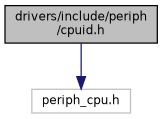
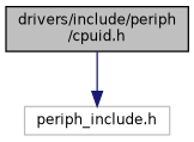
  digraph {
    node [fontname=Helvetica fontsize=10 shape=record style=filled]
    n1 [color=black fillcolor=grey75 fontcolor=black height=0.2 label="drivers/include/periph\l/cpuid.h" width=0.4]
-   n2 [color=grey75 fillcolor=white height=0.2 label="periph_cpu.h" width=0.4]
+   n2 [color=grey75 fillcolor=white height=0.2 label="periph_include.h" width=0.4]
    n1 -> n2 [color=midnightblue fontname=Helvetica fontsize=10 labelfontname=Helvetica labelfontsize=10 style=solid]
  }
